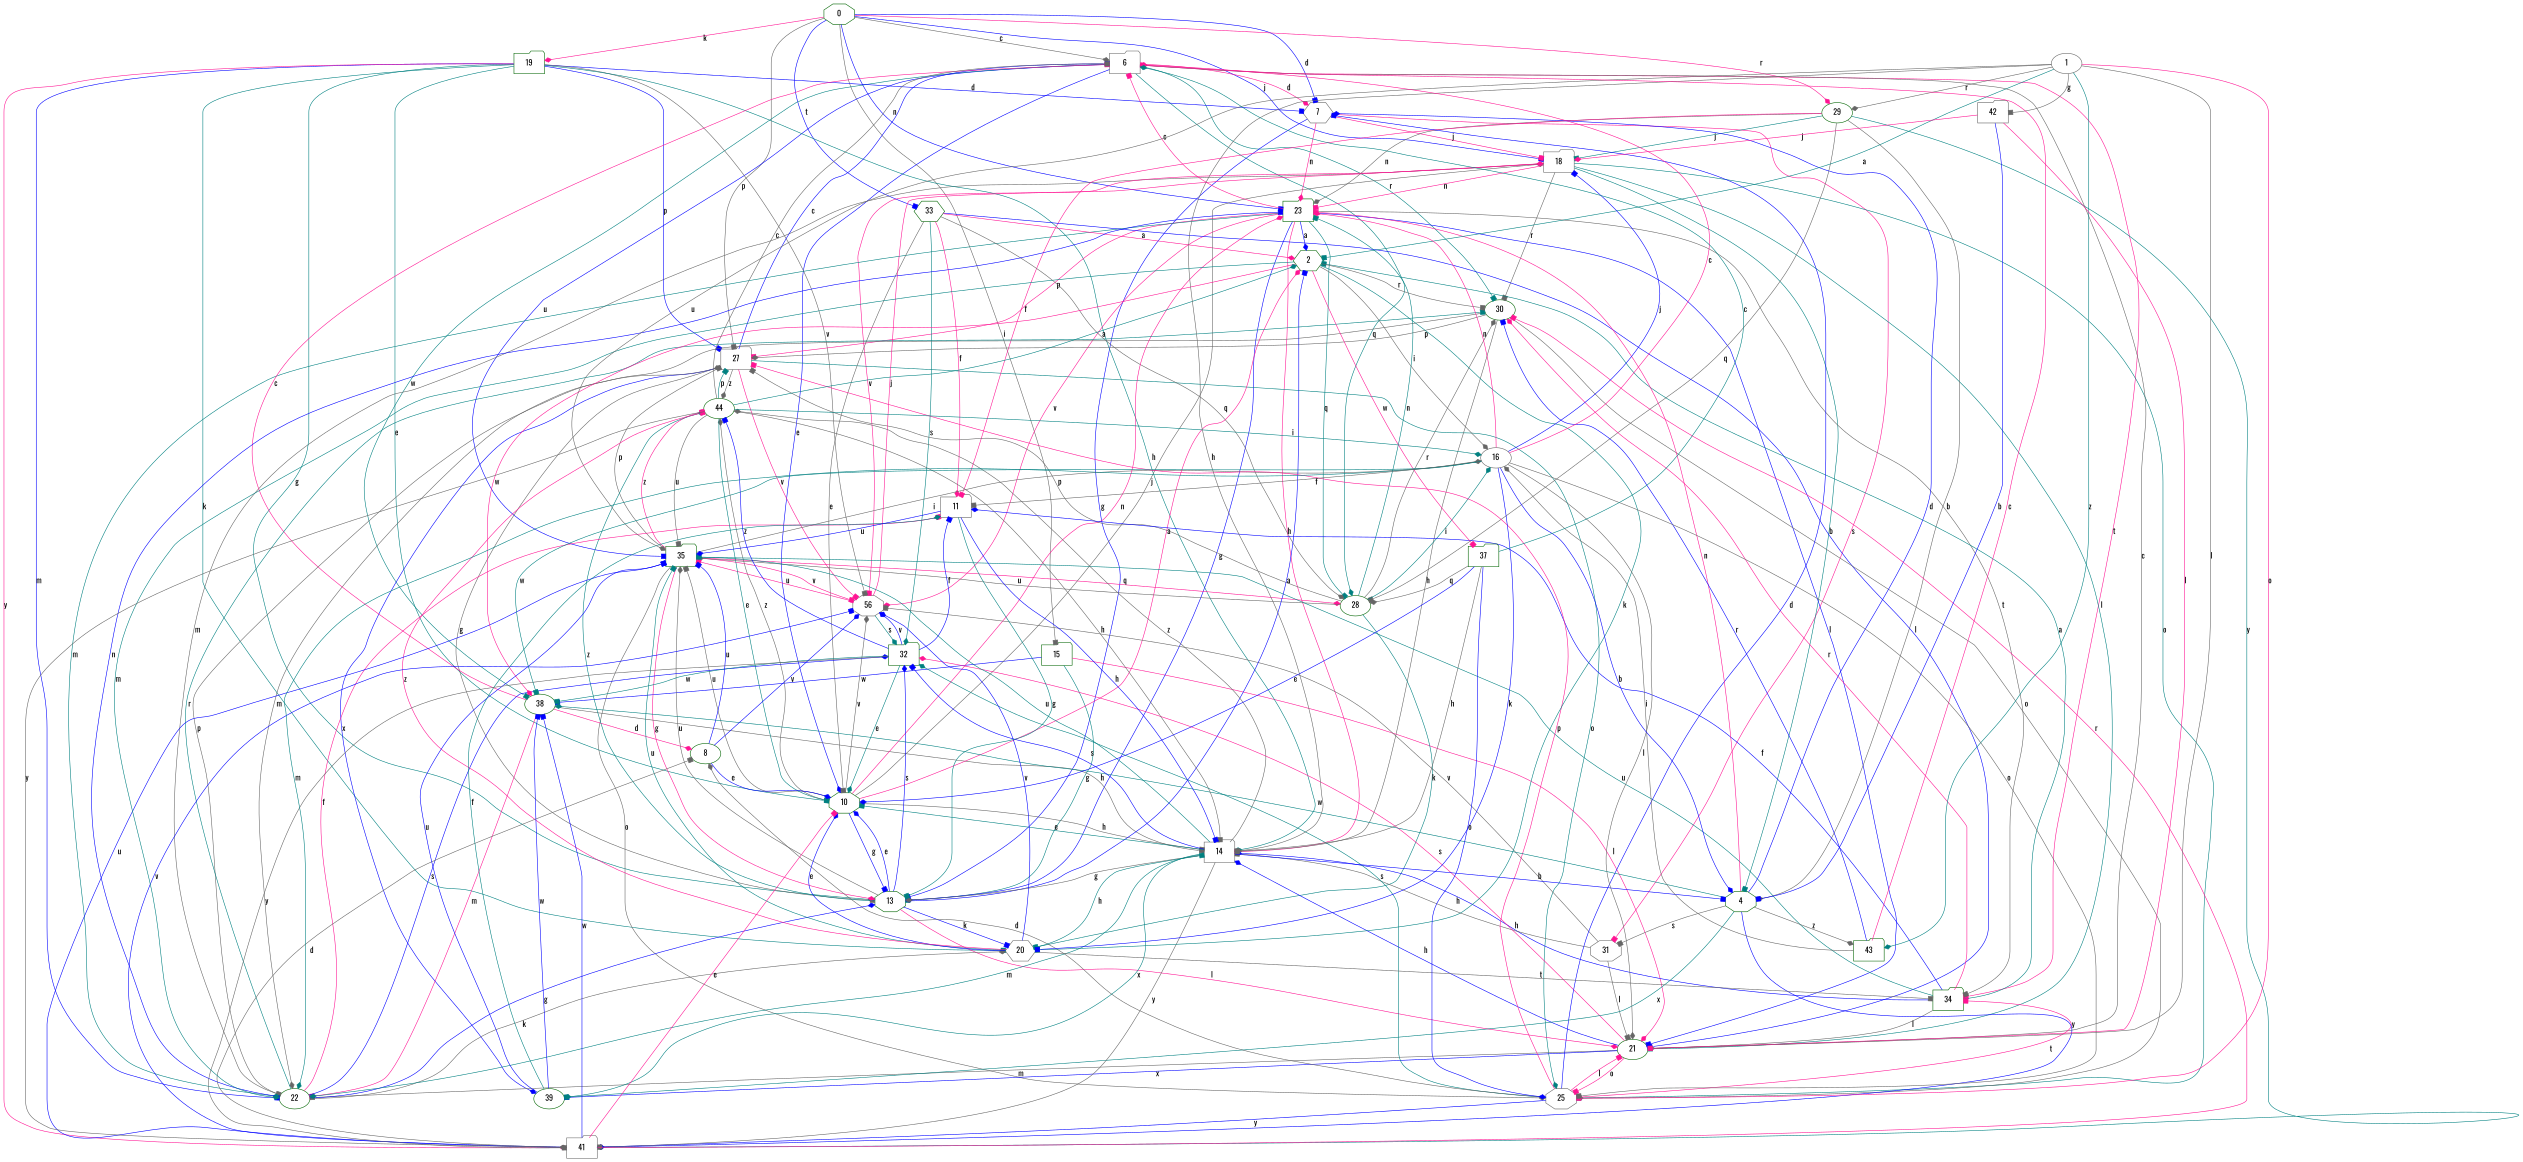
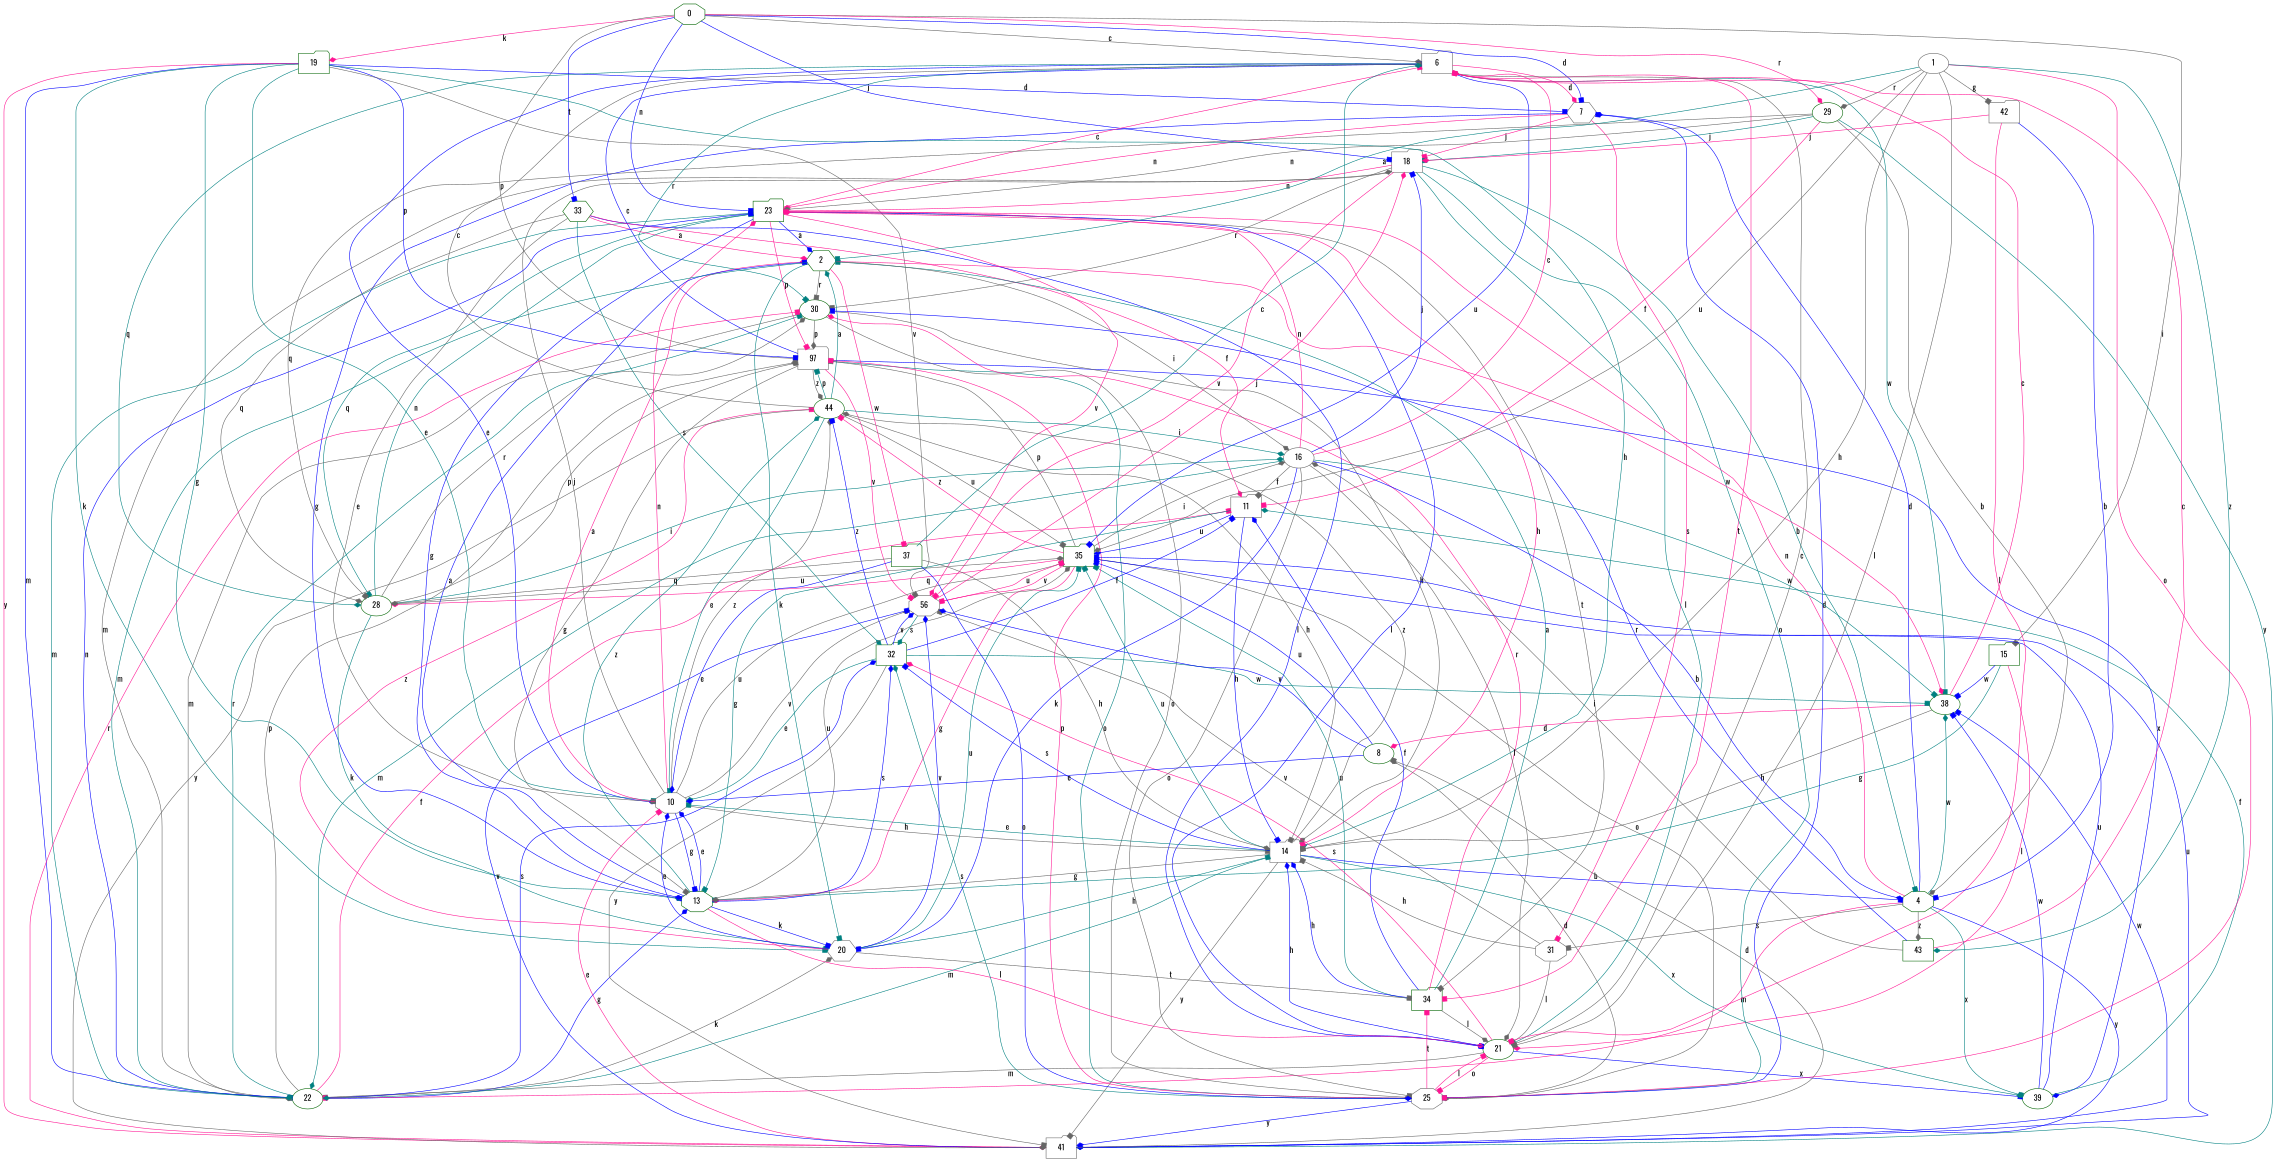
  strict digraph {
    fontname=Oswald
    node [color=darkgreen fontname=Oswald shape=folder]
    edge [arrowhead=box color=gray40 fontname=Oswald]
    0 [shape=octagon]
    6 [color=gray40]
    7 [color=gray40 shape=hexagon]
    15
    18 [color=gray40]
    19
    23
-   27 [color=gray40]
+   27 [color=gray40 label=97]
    29 [shape=ellipse]
    33 [shape=hexagon]
    35
    30 [shape=ellipse]
    38 [shape=ellipse]
-   10 [shape=octagon]
+   10 [color=gray40 shape=octagon]
    28 [shape=ellipse]
    34
    31 [color=gray40 shape=octagon]
    13 [shape=octagon]
    21 [shape=ellipse]
    25 [color=gray40 shape=octagon]
    22 [shape=ellipse]
    4 [shape=octagon]
    n23 [color=gray40 label=56 shape=octagon]
    14 [color=gray40]
    20 [color=gray40 shape=hexagon]
    41 [color=gray40]
    2 [shape=hexagon]
    39 [shape=ellipse]
    44 [shape=ellipse]
    11 [color=gray40]
    32
    1 [color=gray40 shape=ellipse]
    n33 [color=gray40 label=42]
    43
    16 [color=gray40 shape=ellipse]
    37
    8 [shape=ellipse]
    0 -> 6 [arrowhead=diamond label=c]
    0 -> 7 [color=blue label=d]
    0 -> 15 [label=i]
    0 -> 18 [color=blue label=j]
    0 -> 19 [arrowhead=diamond color=deeppink label=k]
    0 -> 23 [color=blue label=n]
    0 -> 27 [label=p]
    0 -> 29 [arrowhead=diamond color=deeppink label=r]
    0 -> 33 [color=blue label=t]
    6 -> 7 [arrowhead=diamond color=deeppink label=d]
    6 -> 35 [color=blue label=u]
    6 -> 30 [color=teal label=r]
    6 -> 38 [color=teal label=w]
    6 -> 10 [arrowhead=diamond color=blue label=e]
    6 -> 28 [arrowhead=diamond color=teal label=q]
    6 -> 34 [color=deeppink label=t]
    7 -> 18 [color=deeppink label=j]
    7 -> 23 [arrowhead=diamond color=deeppink label=n]
    7 -> 31 [color=deeppink label=s]
    7 -> 13 [color=blue label=g]
    15 -> 38 [color=blue label=w]
    15 -> 13 [color=teal label=g]
    15 -> 21 [arrowhead=diamond color=deeppink label=l]
    18 -> 23 [color=deeppink label=n]
    18 -> 30 [label=r]
    18 -> 21 [color=teal label=l]
    18 -> 25 [color=teal label=o]
    18 -> 22 [label=m]
    18 -> 4 [color=teal label=b]
    18 -> n23 [color=deeppink label=v]
    19 -> 7 [color=blue label=d]
    19 -> 27 [color=blue label=p]
    19 -> 10 [color=teal label=e]
    19 -> 13 [arrowhead=diamond color=teal label=g]
    19 -> 22 [color=blue label=m]
    19 -> n23 [label=v]
    19 -> 14 [arrowhead=diamond color=teal label=h]
    19 -> 20 [color=teal label=k]
    19 -> 41 [arrowhead=diamond color=deeppink label=y]
    23 -> 6 [color=deeppink label=c]
    23 -> 27 [color=deeppink label=p]
    23 -> 28 [color=teal label=q]
    23 -> 34 [label=t]
    23 -> 13 [arrowhead=diamond color=blue label=g]
    23 -> 21 [color=blue label=l]
-   23 -> 22 [arrowhead=diamond color=teal label=m]
+   23 -> 22 [color=teal label=m]
    23 -> n23 [arrowhead=diamond color=deeppink label=v]
    23 -> 14 [color=deeppink label=h]
    23 -> 2 [arrowhead=diamond color=blue label=a]
    27 -> 6 [color=blue label=c]
    27 -> 13 [label=g]
    27 -> 25 [arrowhead=diamond color=teal label=o]
    27 -> n23 [color=deeppink label=v]
    27 -> 39 [arrowhead=diamond color=blue label=x]
    27 -> 44 [arrowhead=diamond label=z]
    29 -> 18 [color=teal label=j]
    29 -> 23 [arrowhead=diamond label=n]
    29 -> 28 [label=q]
    29 -> 4 [arrowhead=diamond label=b]
    29 -> 41 [arrowhead=diamond color=teal label=y]
    29 -> 11 [color=deeppink label=f]
    33 -> 10 [label=e]
    33 -> 28 [arrowhead=diamond label=q]
    33 -> 21 [color=blue label=l]
    33 -> 2 [arrowhead=diamond color=deeppink label=a]
    33 -> 11 [arrowhead=diamond color=deeppink label=f]
    33 -> 32 [arrowhead=diamond color=teal label=s]
    35 -> 27 [label=p]
    35 -> 28 [arrowhead=diamond color=deeppink label=q]
    35 -> 13 [arrowhead=diamond color=deeppink label=g]
    35 -> 25 [arrowhead=diamond label=o]
    35 -> n23 [color=deeppink label=v]
    35 -> 44 [color=deeppink label=z]
    35 -> 16 [arrowhead=diamond label=i]
    30 -> 27 [arrowhead=diamond label=p]
    30 -> 25 [arrowhead=diamond label=o]
    30 -> 22 [arrowhead=diamond label=m]
    30 -> 14 [arrowhead=diamond label=h]
    38 -> 6 [color=deeppink label=c]
    38 -> 14 [label=h]
    38 -> 8 [arrowhead=diamond color=deeppink label=d]
    10 -> 18 [arrowhead=diamond label=j]
    10 -> 23 [arrowhead=diamond color=deeppink label=n]
    10 -> 35 [label=u]
    10 -> 13 [color=blue label=g]
    10 -> n23 [arrowhead=diamond label=v]
    10 -> 14 [label=h]
    10 -> 2 [arrowhead=diamond color=deeppink label=a]
    10 -> 44 [arrowhead=diamond label=z]
    28 -> 23 [color=teal label=n]
    28 -> 27 [label=p]
    28 -> 35 [arrowhead=diamond label=u]
    28 -> 30 [arrowhead=diamond label=r]
    28 -> 20 [color=teal label=k]
    28 -> 16 [arrowhead=diamond color=teal label=i]
    34 -> 35 [color=teal label=u]
    34 -> 30 [arrowhead=diamond color=deeppink label=r]
    34 -> 21 [arrowhead=diamond label=l]
    34 -> 14 [arrowhead=diamond color=blue label=h]
    34 -> 2 [color=teal label=a]
    34 -> 11 [arrowhead=diamond color=blue label=f]
    31 -> 21 [label=l]
    31 -> n23 [label=v]
    31 -> 14 [label=h]
    13 -> 35 [arrowhead=diamond label=u]
    13 -> 10 [arrowhead=diamond color=blue label=e]
    13 -> 21 [arrowhead=diamond color=deeppink label=l]
    13 -> 20 [color=blue label=k]
    13 -> 2 [color=blue label=a]
    13 -> 44 [arrowhead=diamond color=teal label=z]
    13 -> 32 [arrowhead=diamond color=blue label=s]
    21 -> 6 [arrowhead=diamond label=c]
    21 -> 25 [color=deeppink label=o]
    21 -> 22 [label=m]
    21 -> 14 [arrowhead=diamond color=blue label=h]
    21 -> 39 [color=blue label=x]
    21 -> 32 [arrowhead=diamond color=deeppink label=s]
    25 -> 7 [color=blue label=d]
    25 -> 27 [color=deeppink label=p]
    25 -> 34 [color=deeppink label=t]
    25 -> 21 [color=deeppink label=l]
    25 -> 41 [arrowhead=diamond color=blue label=y]
    25 -> 32 [arrowhead=diamond color=teal label=s]
    25 -> 8 [arrowhead=diamond label=d]
    22 -> 23 [color=blue label=n]
    22 -> 27 [arrowhead=diamond label=p]
    22 -> 30 [color=teal label=r]
    22 -> 13 [arrowhead=diamond color=blue label=g]
    22 -> 20 [arrowhead=diamond label=k]
    22 -> 11 [color=deeppink label=f]
    22 -> 32 [arrowhead=diamond color=blue label=s]
    4 -> 7 [arrowhead=diamond color=blue label=d]
    4 -> 23 [color=deeppink label=n]
    4 -> 38 [arrowhead=diamond color=teal label=w]
    4 -> 31 [label=s]
-   38 -> 22 [color=deeppink label=m]
+   4 -> 22 [color=deeppink label=m]
    4 -> 41 [arrowhead=diamond color=blue label=y]
    4 -> 39 [color=teal label=x]
    4 -> 43 [arrowhead=diamond label=z]
    n23 -> 18 [arrowhead=diamond color=deeppink label=j]
    n23 -> 35 [color=deeppink label=u]
    n23 -> 32 [arrowhead=diamond color=teal label=s]
    14 -> 35 [color=teal label=u]
    14 -> 10 [color=teal label=e]
    14 -> 13 [arrowhead=diamond label=g]
    14 -> 22 [arrowhead=diamond color=teal label=m]
    14 -> 4 [color=blue label=b]
    14 -> 41 [label=y]
    14 -> 39 [arrowhead=diamond color=teal label=x]
    14 -> 44 [arrowhead=diamond label=z]
    14 -> 32 [color=blue label=s]
    20 -> 35 [color=teal label=u]
    20 -> 10 [arrowhead=diamond color=blue label=e]
    20 -> 34 [label=t]
    20 -> n23 [arrowhead=diamond color=blue label=v]
    20 -> 14 [color=teal label=h]
    20 -> 44 [color=deeppink label=z]
    41 -> 35 [color=blue label=u]
    41 -> 30 [color=deeppink label=r]
    41 -> 38 [color=blue label=w]
    41 -> 10 [color=deeppink label=e]
    41 -> n23 [color=blue label=v]
    41 -> 8 [label=d]
    2 -> 30 [label=r]
    2 -> 38 [arrowhead=diamond color=deeppink label=w]
    2 -> 22 [arrowhead=diamond color=teal label=m]
    2 -> 20 [color=teal label=k]
    2 -> 16 [arrowhead=diamond label=i]
    2 -> 37 [color=deeppink label=w]
    39 -> 35 [color=blue label=u]
    39 -> 38 [color=blue label=w]
    39 -> 11 [arrowhead=diamond color=teal label=f]
    44 -> 6 [label=c]
    44 -> 27 [color=teal label=p]
    44 -> 35 [label=u]
    44 -> 10 [color=teal label=e]
    44 -> 14 [label=h]
    44 -> 41 [arrowhead=diamond label=y]
    44 -> 2 [arrowhead=diamond color=teal label=a]
    44 -> 16 [arrowhead=diamond color=teal label=i]
    11 -> 35 [arrowhead=diamond color=blue label=u]
    11 -> 13 [color=teal label=g]
    11 -> 14 [color=blue label=h]
    32 -> 38 [color=teal label=w]
    32 -> 10 [arrowhead=diamond color=teal label=e]
    32 -> n23 [arrowhead=diamond color=blue label=v]
    32 -> 41 [label=y]
    32 -> 44 [color=blue label=z]
    32 -> 11 [color=blue label=f]
    1 -> 29 [arrowhead=diamond label=r]
    1 -> 35 [arrowhead=diamond label=u]
    1 -> 21 [label=l]
    1 -> 25 [color=deeppink label=o]
    1 -> 14 [label=h]
    1 -> 2 [color=teal label=a]
    1 -> n33 [label=g]
    1 -> 43 [arrowhead=diamond color=teal label=z]
    n33 -> 18 [arrowhead=diamond color=deeppink label=j]
    n33 -> 21 [color=deeppink label=l]
    n33 -> 4 [color=blue label=b]
    43 -> 6 [color=deeppink label=c]
    43 -> 30 [color=blue label=r]
    43 -> 16 [arrowhead=diamond label=i]
    16 -> 6 [arrowhead=diamond color=deeppink label=c]
    16 -> 18 [color=blue label=j]
    16 -> 23 [arrowhead=diamond color=deeppink label=n]
    16 -> 38 [color=teal label=w]
    16 -> 21 [arrowhead=diamond label=l]
    16 -> 25 [label=o]
    16 -> 22 [arrowhead=diamond color=teal label=m]
    16 -> 4 [arrowhead=diamond color=blue label=b]
    16 -> 20 [color=blue label=k]
    16 -> 11 [label=f]
    37 -> 6 [arrowhead=diamond color=teal label=c]
    37 -> 10 [arrowhead=diamond color=blue label=e]
    37 -> 28 [arrowhead=diamond label=q]
    37 -> 25 [arrowhead=diamond color=blue label=o]
    37 -> 14 [arrowhead=diamond label=h]
    8 -> 35 [color=blue label=u]
    8 -> 10 [arrowhead=diamond color=blue label=e]
    8 -> n23 [arrowhead=diamond color=blue label=v]
  }
